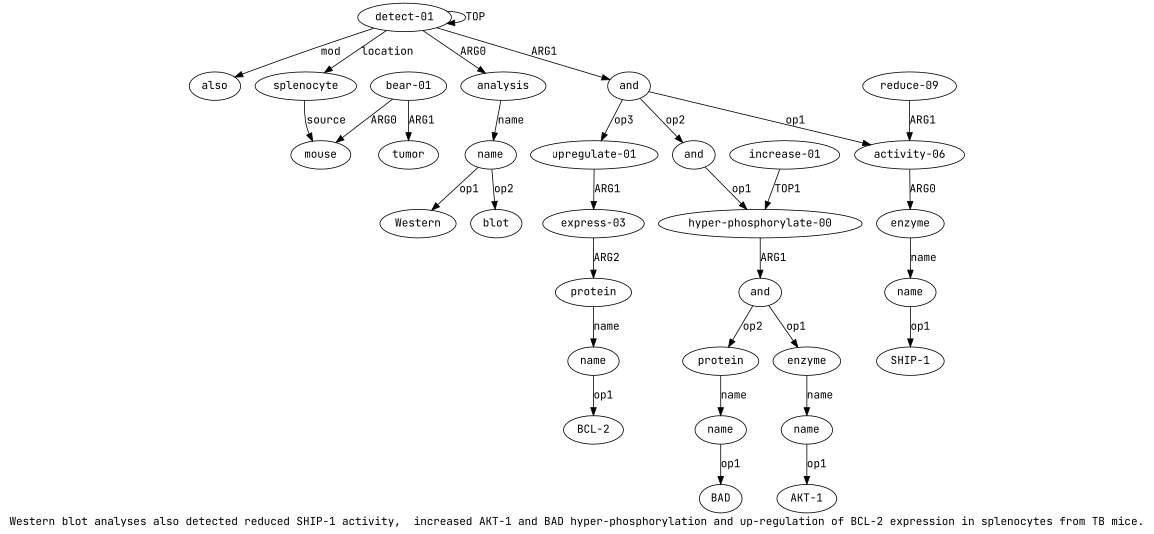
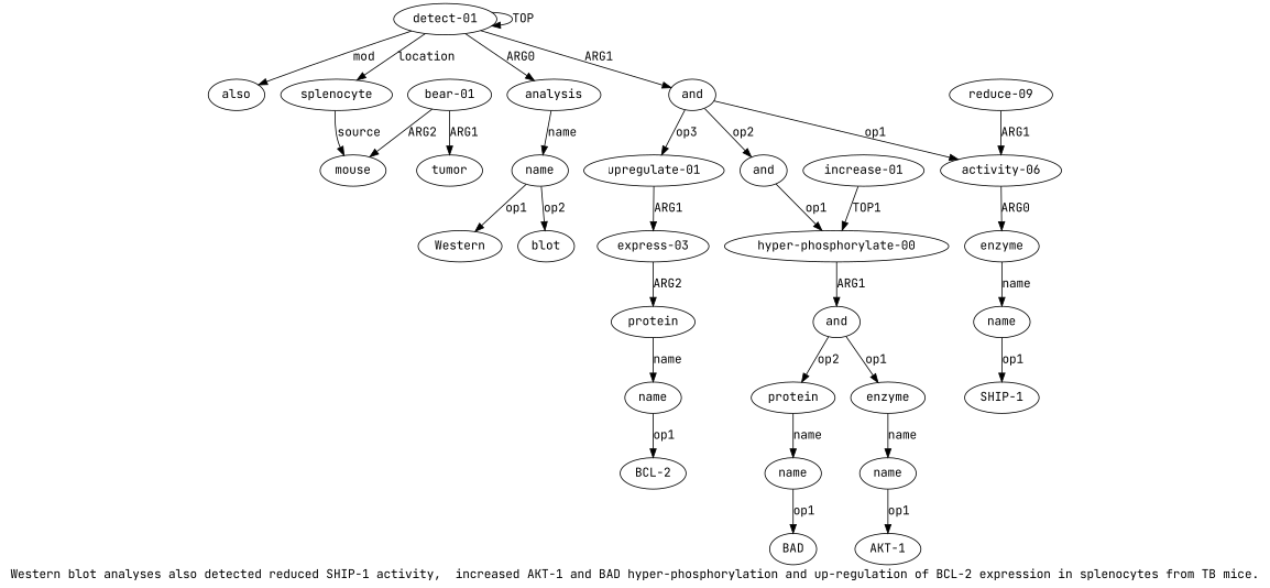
  digraph {
    fontname="JetBrains Mono"
    label="Western blot analyses also detected reduced SHIP-1 activity,  increased AKT-1 and BAD hyper-phosphorylation and up-regulation of BCL-2 expression in splenocytes from TB mice."
    node [color=black fontname="JetBrains Mono" gold_ind=-1 gold_label=name test_ind=-1 test_label=name]
    edge [color=black fontname="JetBrains Mono" gold_label=op1 test_label=op1]
    n1 [gold_ind=20 gold_label=also label=also test_ind=20 test_label=also]
    n2 [gold_ind=21 gold_label=splenocyte label=splenocyte test_ind=21 test_label=splenocyte]
    n3 [gold_ind=22 gold_label=mouse label=mouse test_ind=22 test_label=mouse]
    n4 [gold_ind=23 gold_label="bear-01" label="bear-01" test_ind=23 test_label="bear-01"]
    n5 [gold_ind=24 gold_label=tumor label=tumor test_ind=24 test_label=tumor]
    n6 [gold_label="SHIP-1" label="SHIP-1" test_label="SHIP-1"]
    n7 [gold_label="AKT-1" label="AKT-1" test_label="AKT-1"]
    n8 [gold_label=BAD label=BAD test_label=BAD]
    n9 [gold_label=Western label=Western test_label=Western]
    n10 [gold_ind=15 gold_label="increase-01" label="increase-01" test_ind=15 test_label="increase-01"]
    n11 [gold_ind=9 gold_label="hyper-phosphorylate-00" label="hyper-phosphorylate-00" test_ind=9 test_label="hyper-phosphorylate-00"]
    n12 [gold_ind=10 gold_label=and label=and test_ind=10 test_label=and]
    n13 [gold_ind=11 gold_label=enzyme label=enzyme test_ind=11 test_label=enzyme]
    n14 [gold_ind=13 gold_label=protein label=protein test_ind=13 test_label=protein]
    n15 [gold_ind=14 label=name test_ind=14]
    n16 [gold_ind=17 gold_label="express-03" label="express-03" test_ind=17 test_label="express-03"]
    n17 [gold_ind=18 gold_label=protein label=protein test_ind=18 test_label=protein]
    n18 [gold_ind=19 label=name test_ind=19]
    n19 [gold_label="BCL-2" label="BCL-2" test_label="BCL-2"]
    n20 [gold_ind=16 gold_label="upregulate-01" label="upregulate-01" test_ind=16 test_label="upregulate-01"]
    n21 [gold_ind=12 label=name test_ind=12]
    n22 [gold_ind=1 gold_label=analysis label=analysis test_ind=1 test_label=analysis]
    n23 [gold_ind=2 label=name test_ind=2]
    n24 [gold_label=blot label=blot test_label=blot]
    n25 [gold_ind=0 gold_label="detect-01" label="detect-01" test_ind=0 test_label="detect-01"]
    n26 [gold_ind=3 gold_label=and label=and test_ind=3 test_label=and]
    n27 [gold_ind=4 gold_label="activity-06" label="activity-06" test_ind=4 test_label="activity-06"]
    n28 [gold_ind=8 gold_label=and label=and test_ind=8 test_label=and]
    n29 [gold_ind=5 gold_label=enzyme label=enzyme test_ind=5 test_label=enzyme]
    n30 [gold_ind=6 label=name test_ind=6]
    n31 [gold_ind=7 gold_label="reduce-01" label="reduce-09" test_ind=7 test_label="reduce-01"]
    n2 -> n3 [gold_label=source label=source test_label=source]
-   n4 -> n3 [gold_label=ARG0 label=ARG0 test_label=ARG0]
+   n4 -> n3 [gold_label=ARG0 label=ARG2 test_label=ARG0]
    n4 -> n5 [gold_label=ARG1 label=ARG1 test_label=ARG1]
    n10 -> n11 [gold_label=ARG1 label=TOP1 test_label=ARG1]
    n11 -> n12 [gold_label=ARG1 label=ARG1 test_label=ARG1]
    n12 -> n13 [label=op1]
    n12 -> n14 [gold_label=op2 label=op2 test_label=op2]
    n13 -> n21 [gold_label=name label=name test_label=name]
    n14 -> n15 [gold_label=name label=name test_label=name]
    n15 -> n8 [label=op1]
    n16 -> n17 [gold_label=ARG2 label=ARG2 test_label=ARG2]
    n17 -> n18 [gold_label=name label=name test_label=name]
    n18 -> n19 [label=op1]
    n20 -> n16 [gold_label=ARG1 label=ARG1 test_label=ARG1]
    n21 -> n7 [label=op1]
    n22 -> n23 [gold_label=name label=name test_label=name]
    n23 -> n9 [label=op1]
    n23 -> n24 [gold_label=op2 label=op2 test_label=op2]
    n25 -> n1 [gold_label=mod label=mod test_label=mod]
    n25 -> n2 [gold_label=location label=location test_label=location]
    n25 -> n22 [gold_label=ARG0 label=ARG0 test_label=ARG0]
    n25 -> n25 [gold_label=TOP label=TOP test_label=TOP]
    n25 -> n26 [gold_label=ARG1 label=ARG1 test_label=ARG1]
    n26 -> n20 [gold_label=op3 label=op3 test_label=op3]
    n26 -> n27 [label=op1]
    n26 -> n28 [gold_label=op2 label=op2 test_label=op2]
    n27 -> n29 [gold_label=ARG0 label=ARG0 test_label=ARG0]
    n28 -> n11 [label=op1]
    n29 -> n30 [gold_label=name label=name test_label=name]
    n30 -> n6 [label=op1]
    n31 -> n27 [gold_label=ARG1 label=ARG1 test_label=ARG1]
  }
